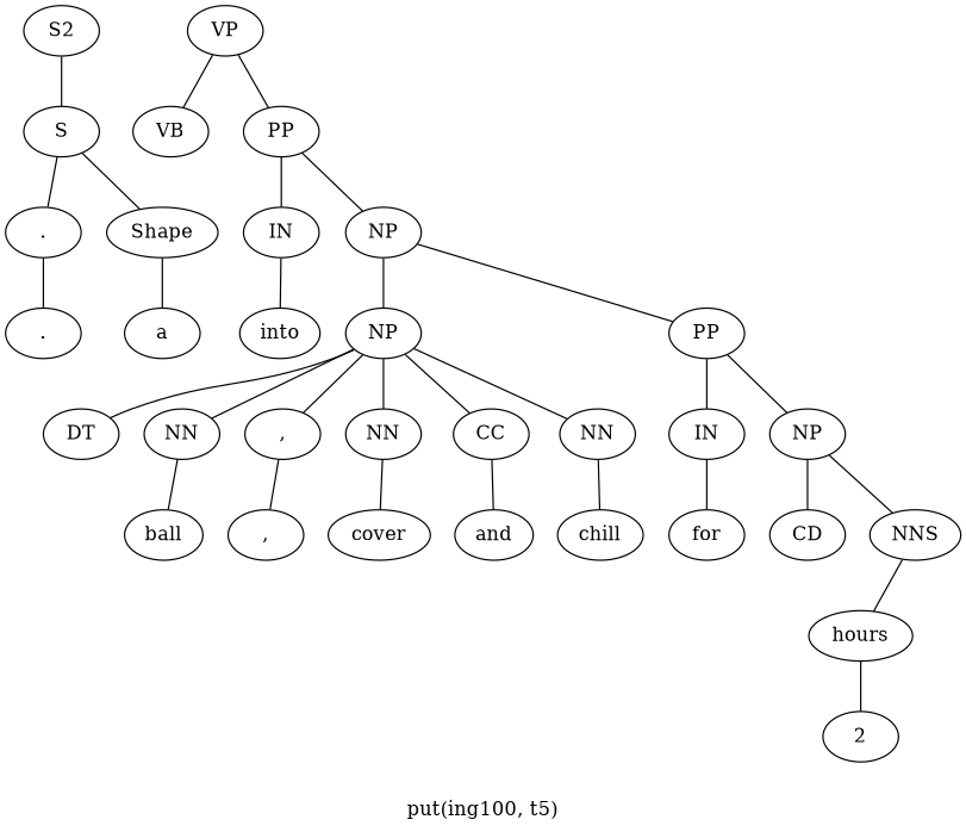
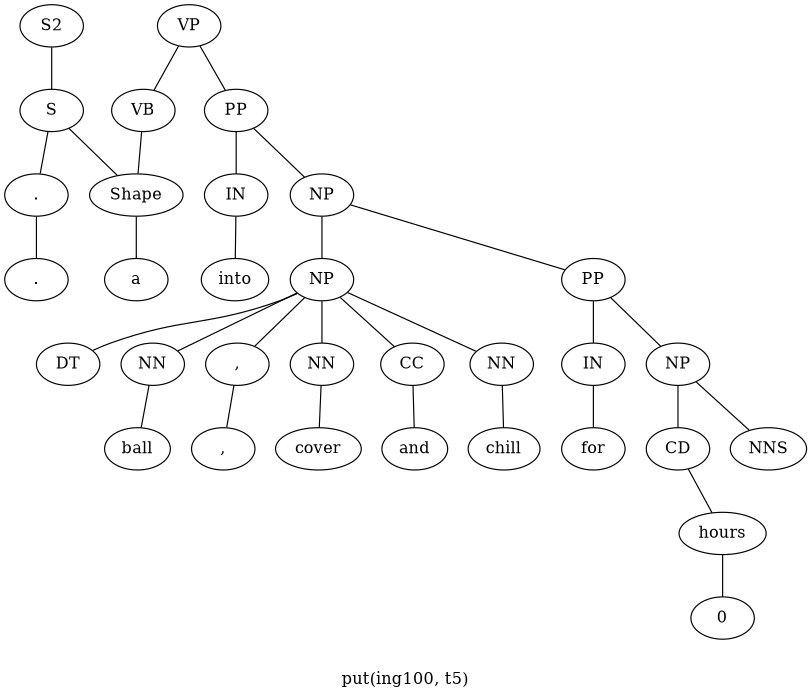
  graph {
    label="put(ing100, t5)"
    n1 [label=S2]
    n2 [label=S]
    n3 [label="."]
    n4 [label=Shape]
    n5 [label=VP]
    n6 [label=VB]
    n7 [label=PP]
    n8 [label="."]
    n9 [label=IN]
    n10 [label=NP]
    n11 [label=a]
    n12 [label=into]
    n13 [label=NP]
    n14 [label=PP]
    n15 [label=DT]
    n16 [label=NN]
    n17 [label=","]
    n18 [label=NN]
    n19 [label=CC]
    n20 [label=NN]
    n21 [label=IN]
    n22 [label=NP]
    n23 [label=ball]
    n24 [label=","]
    n25 [label=cover]
    n26 [label=and]
    n27 [label=chill]
    n28 [label=for]
    n29 [label=CD]
    n30 [label=NNS]
    n31 [label=hours]
-   n32 [label=2]
+   n32 [label=0]
    n1 -- n2
    n2 -- n3
    n2 -- n4
    n3 -- n8
    n4 -- n11
    n5 -- n6
    n5 -- n7
+   n6 -- n4
    n7 -- n9
    n7 -- n10
    n9 -- n12
    n10 -- n13
    n10 -- n14
    n13 -- n15
    n13 -- n16
    n13 -- n17
    n13 -- n18
    n13 -- n19
    n13 -- n20
    n14 -- n21
    n14 -- n22
    n16 -- n23
    n17 -- n24
    n18 -- n25
    n19 -- n26
    n20 -- n27
    n21 -- n28
    n22 -- n29
    n22 -- n30
-   n30 -- n31
+   n29 -- n31
    n31 -- n32
  }
